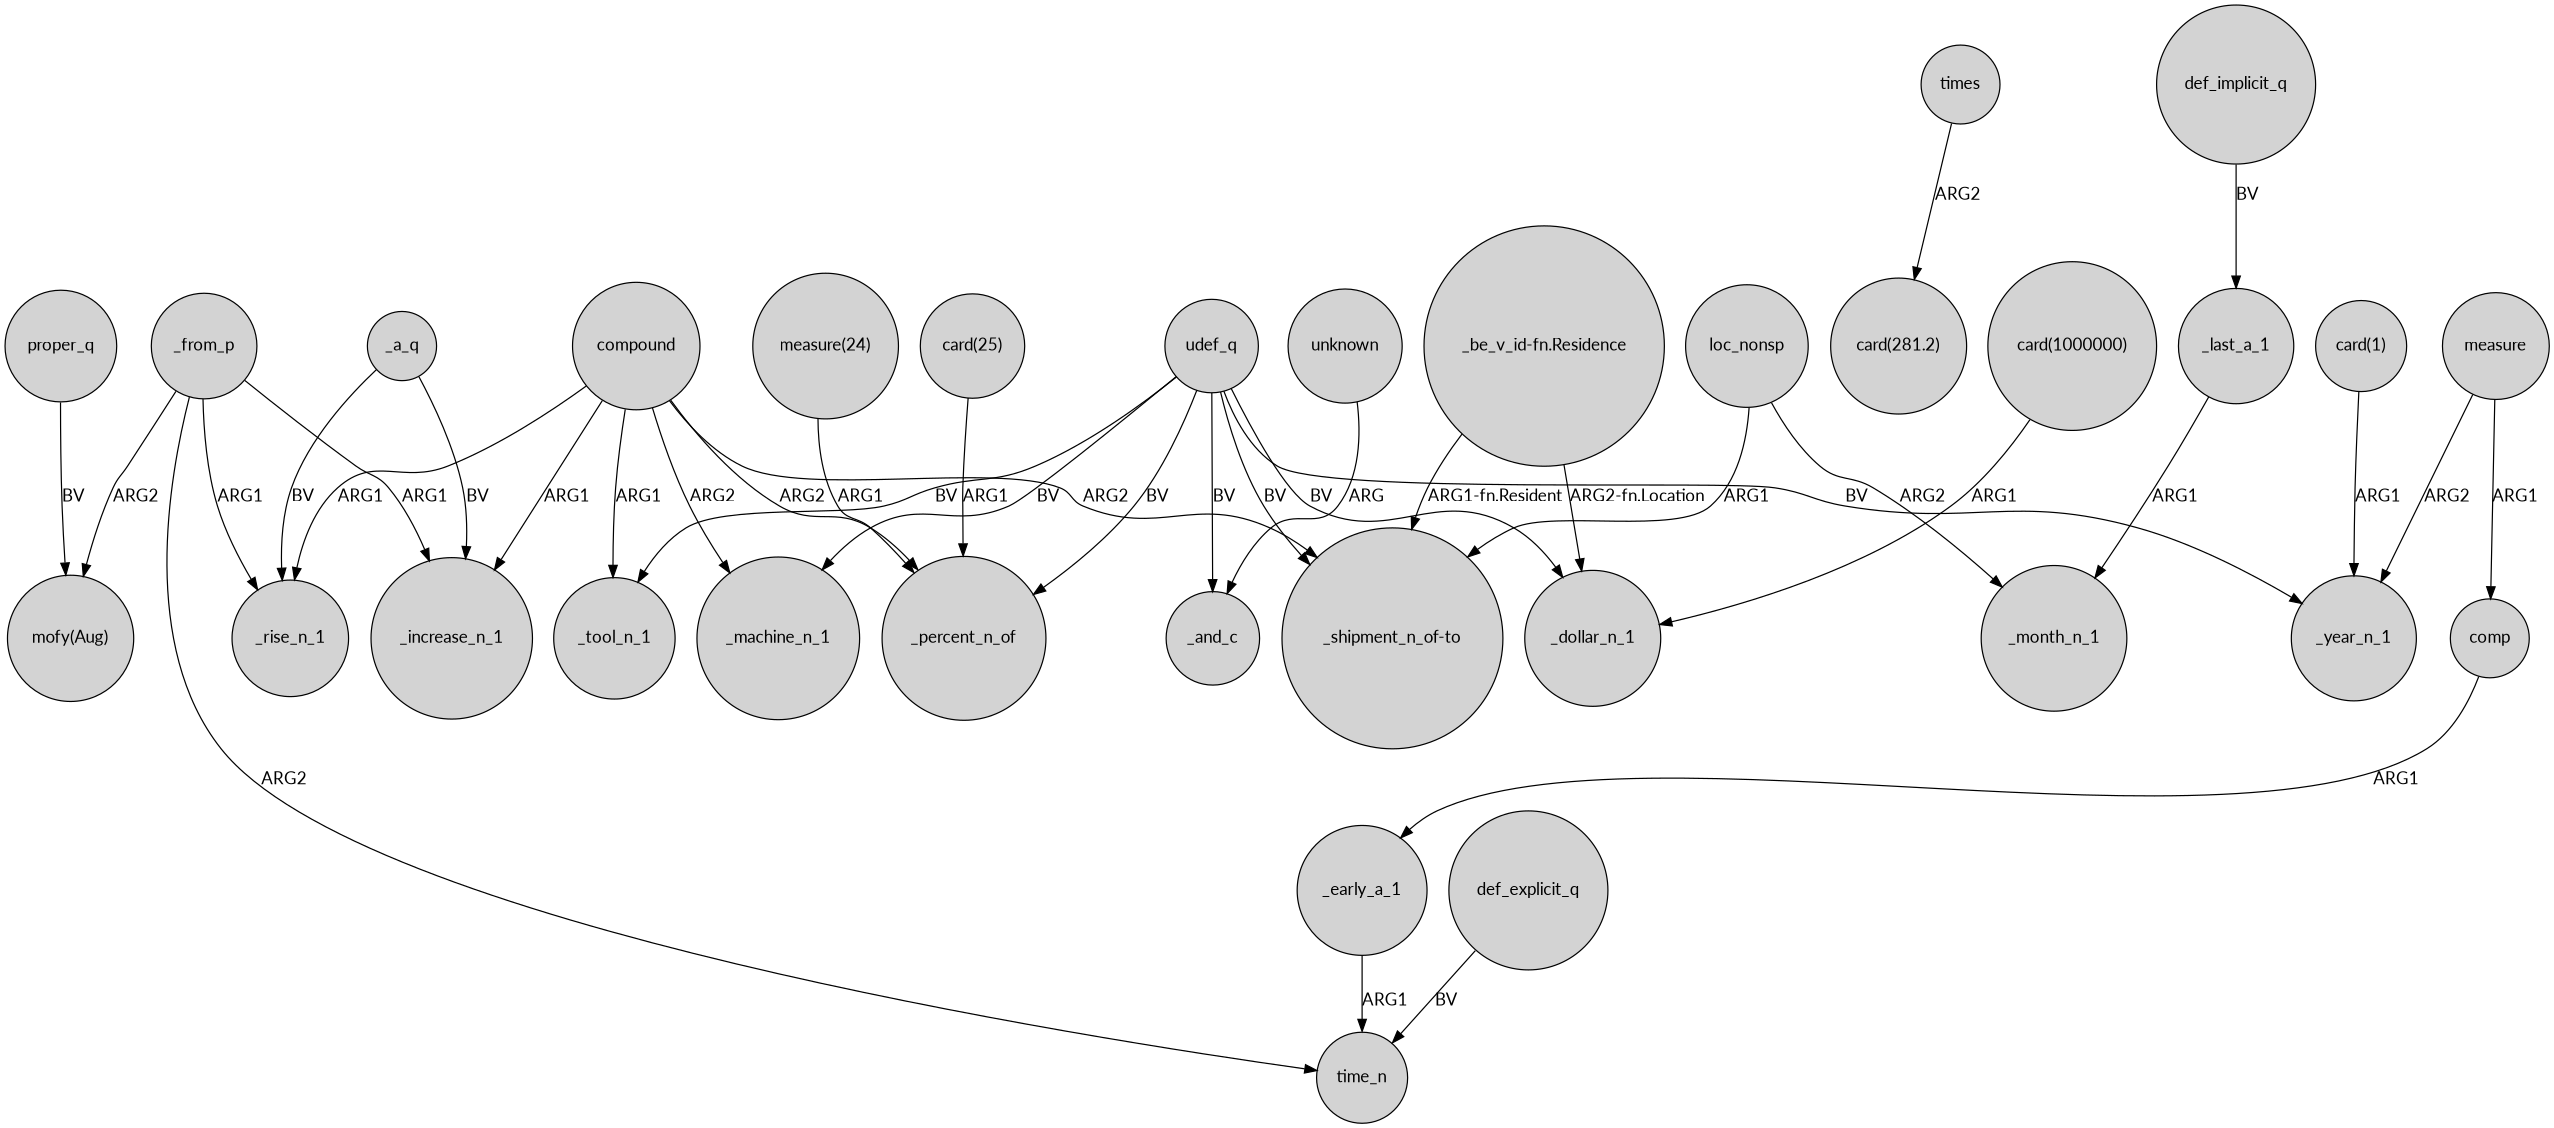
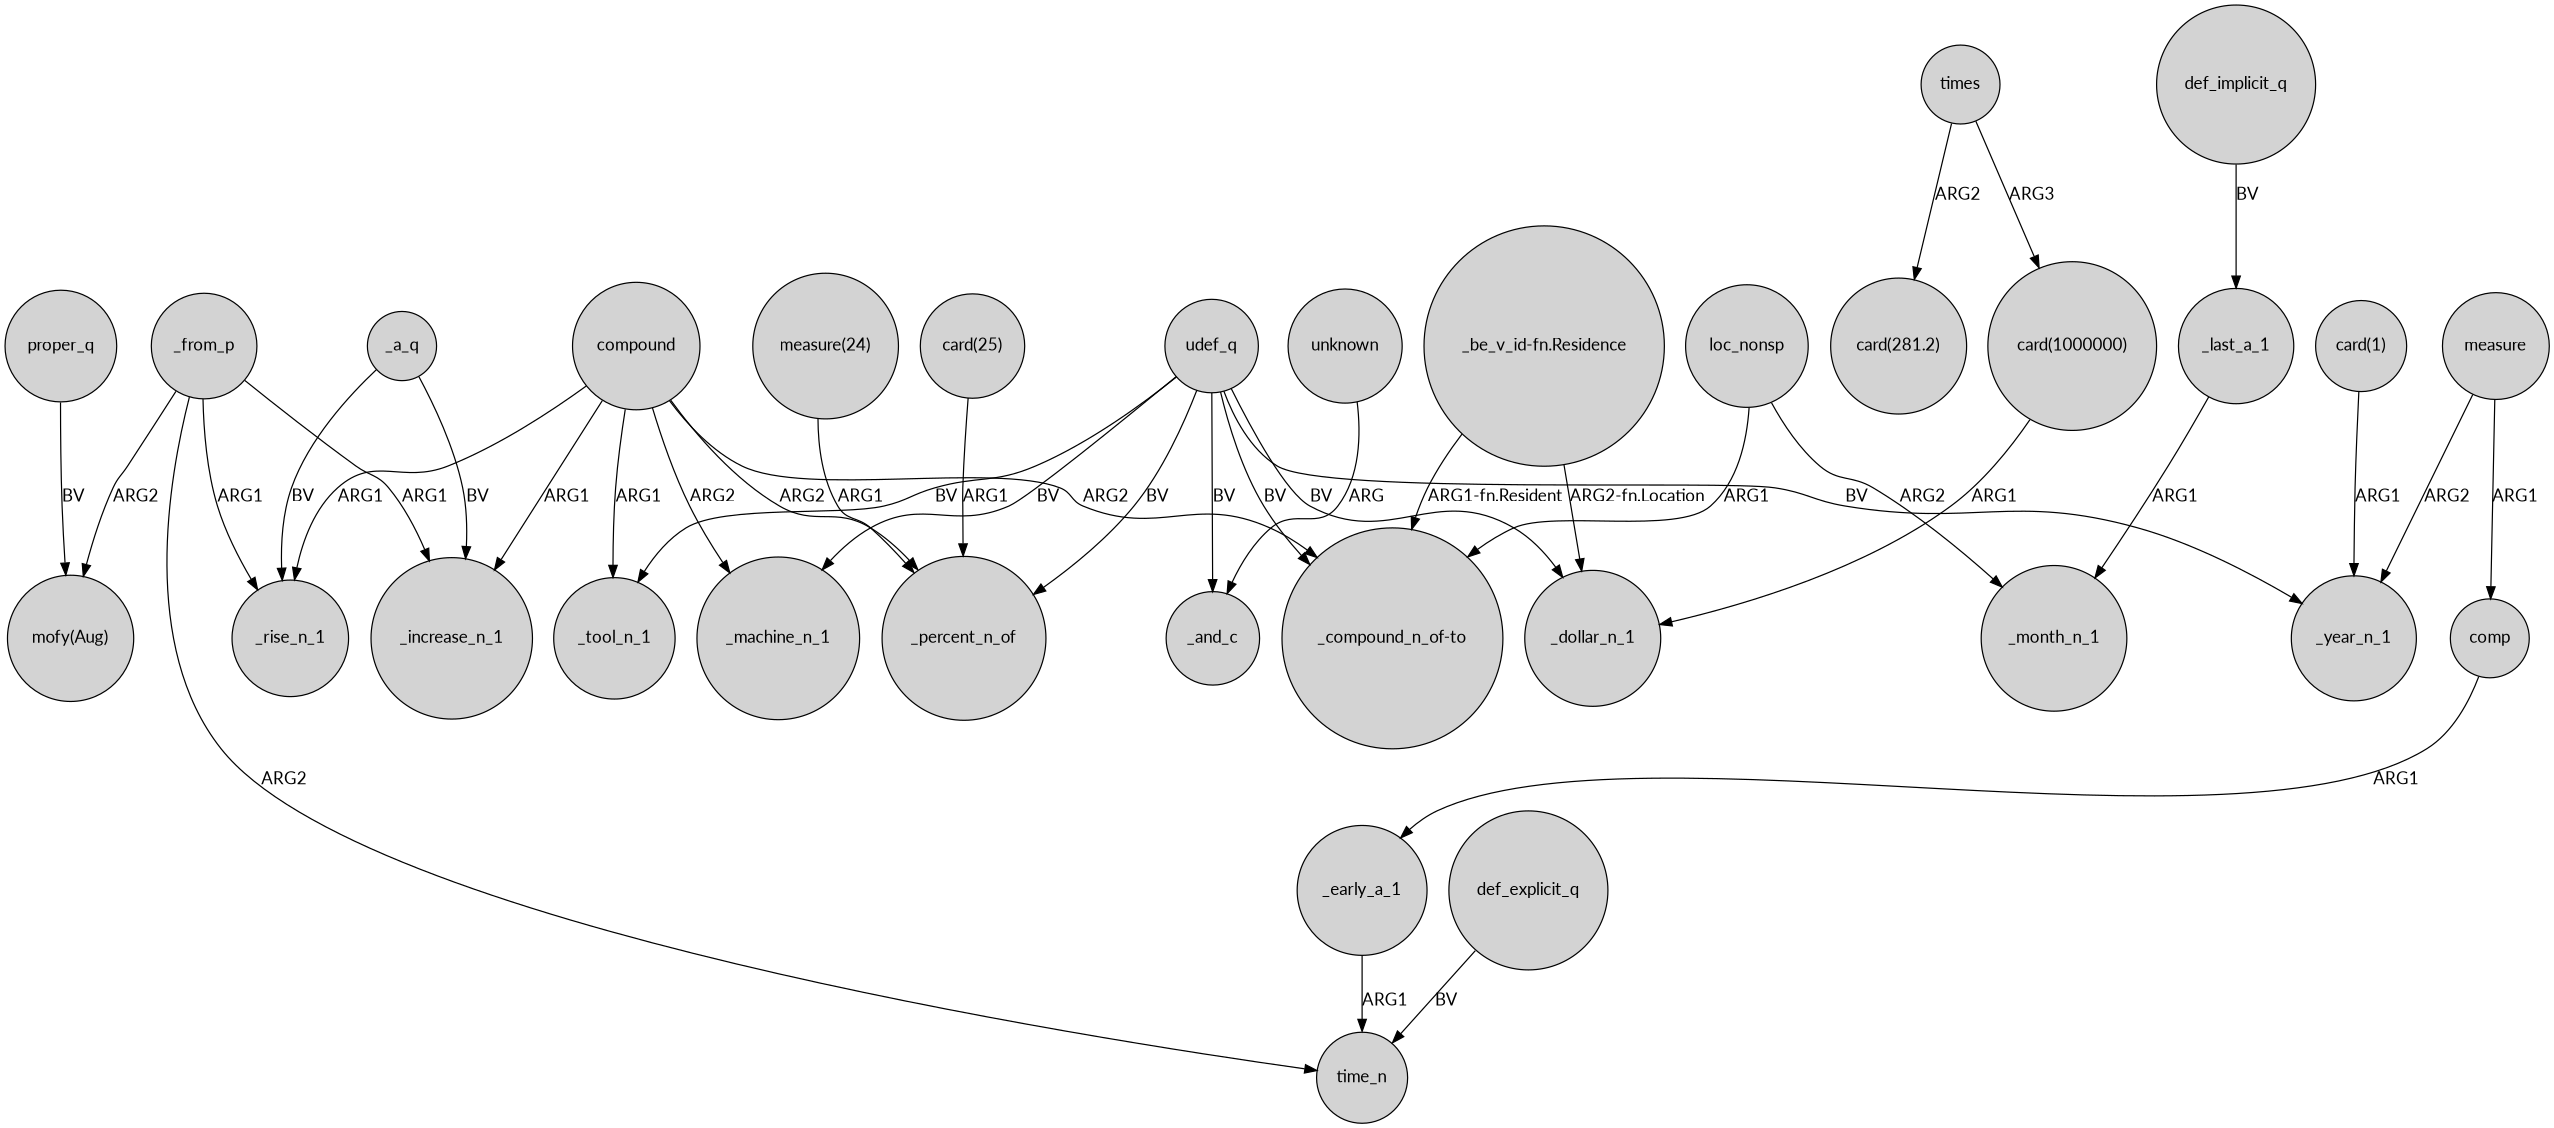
  digraph {
    fontname=Lato
    node [fontname=Lato shape=circle style=filled]
    edge [fontname=Lato]
    _early_a_1
    time_n
    _a_q
    _rise_n_1
    _increase_n_1
    def_implicit_q
    _last_a_1
    compound
    _tool_n_1
    _percent_n_of
-   "_shipment_n_of-to"
+   "_shipment_n_of-to" [label="_compound_n_of-to"]
    _machine_n_1
    _month_n_1
    "card(1)"
    _year_n_1
    "card(25)"
    times
    "card(1000000)"
    "card(281.2)"
    _dollar_n_1
    proper_q
    "mofy(Aug)"
    comp
    _from_p
    udef_q
    _and_c
    unknown
    loc_nonsp
    measure
    "_be_v_id-fn.Residence"
    def_explicit_q
    n32 [label="measure(24)"]
    _early_a_1 -> time_n [label=ARG1]
    _a_q -> _rise_n_1 [label=BV]
    _a_q -> _increase_n_1 [label=BV]
    def_implicit_q -> _last_a_1 [label=BV]
    _last_a_1 -> _month_n_1 [label=ARG1]
    compound -> _rise_n_1 [label=ARG1]
    compound -> _increase_n_1 [label=ARG1]
    compound -> _tool_n_1 [label=ARG1]
    compound -> _percent_n_of [label=ARG2]
    compound -> "_shipment_n_of-to" [label=ARG2]
    compound -> _machine_n_1 [label=ARG2]
    "card(1)" -> _year_n_1 [label=ARG1]
    "card(25)" -> _percent_n_of [label=ARG1]
+   times -> "card(1000000)" [label=ARG3]
    times -> "card(281.2)" [label=ARG2]
    "card(1000000)" -> _dollar_n_1 [label=ARG1]
    proper_q -> "mofy(Aug)" [label=BV]
    comp -> _early_a_1 [label=ARG1]
    _from_p -> time_n [label=ARG2]
    _from_p -> _rise_n_1 [label=ARG1]
    _from_p -> _increase_n_1 [label=ARG1]
    _from_p -> "mofy(Aug)" [label=ARG2]
    udef_q -> _tool_n_1 [label=BV]
    udef_q -> _percent_n_of [label=BV]
    udef_q -> "_shipment_n_of-to" [label=BV]
    udef_q -> _machine_n_1 [label=BV]
    udef_q -> _year_n_1 [label=BV]
    udef_q -> _dollar_n_1 [label=BV]
    udef_q -> _and_c [label=BV]
    unknown -> _and_c [label=ARG]
    loc_nonsp -> "_shipment_n_of-to" [label=ARG1]
    loc_nonsp -> _month_n_1 [label=ARG2]
    measure -> _year_n_1 [label=ARG2]
    measure -> comp [label=ARG1]
    "_be_v_id-fn.Residence" -> "_shipment_n_of-to" [label="ARG1-fn.Resident"]
    "_be_v_id-fn.Residence" -> _dollar_n_1 [label="ARG2-fn.Location"]
    def_explicit_q -> time_n [label=BV]
    n32 -> _percent_n_of [label=ARG1]
  }
